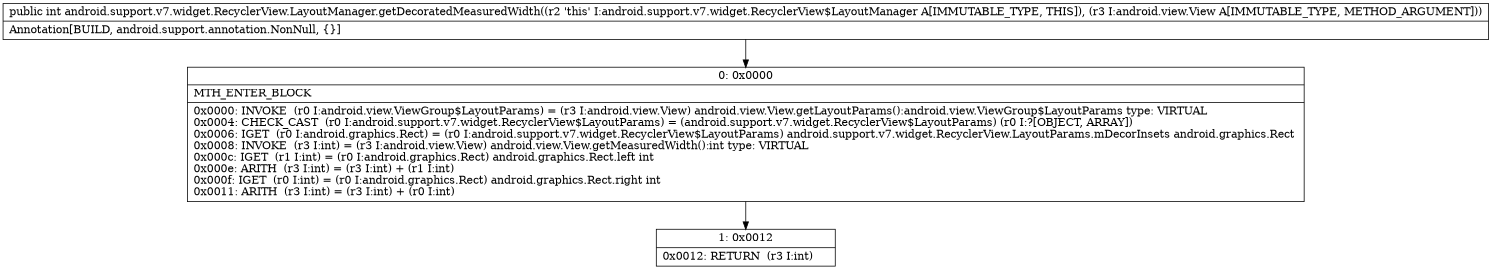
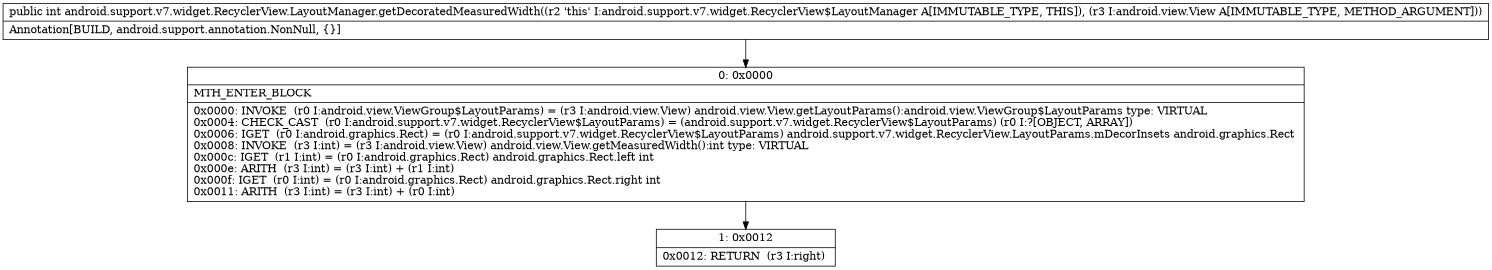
  digraph {
    fontname="DejaVu Serif"
    node [shape=record fontname="DejaVu Serif"]
    edge [fontname="DejaVu Serif"]
    n1 [label="{0\:\ 0x0000|MTH_ENTER_BLOCK\l|0x0000: INVOKE  (r0 I:android.view.ViewGroup$LayoutParams) = (r3 I:android.view.View) android.view.View.getLayoutParams():android.view.ViewGroup$LayoutParams type: VIRTUAL \l0x0004: CHECK_CAST  (r0 I:android.support.v7.widget.RecyclerView$LayoutParams) = (android.support.v7.widget.RecyclerView$LayoutParams) (r0 I:?[OBJECT, ARRAY]) \l0x0006: IGET  (r0 I:android.graphics.Rect) = (r0 I:android.support.v7.widget.RecyclerView$LayoutParams) android.support.v7.widget.RecyclerView.LayoutParams.mDecorInsets android.graphics.Rect \l0x0008: INVOKE  (r3 I:int) = (r3 I:android.view.View) android.view.View.getMeasuredWidth():int type: VIRTUAL \l0x000c: IGET  (r1 I:int) = (r0 I:android.graphics.Rect) android.graphics.Rect.left int \l0x000e: ARITH  (r3 I:int) = (r3 I:int) + (r1 I:int) \l0x000f: IGET  (r0 I:int) = (r0 I:android.graphics.Rect) android.graphics.Rect.right int \l0x0011: ARITH  (r3 I:int) = (r3 I:int) + (r0 I:int) \l}"]
-   n2 [label="{1\:\ 0x0012|0x0012: RETURN  (r3 I:int) \l}"]
+   n2 [label="{1\:\ 0x0012|0x0012: RETURN  (r3 I:right) \l}"]
    n3 [label="{public int android.support.v7.widget.RecyclerView.LayoutManager.getDecoratedMeasuredWidth((r2 'this' I:android.support.v7.widget.RecyclerView$LayoutManager A[IMMUTABLE_TYPE, THIS]), (r3 I:android.view.View A[IMMUTABLE_TYPE, METHOD_ARGUMENT]))  | Annotation[BUILD, android.support.annotation.NonNull, \{\}]\l}"]
    n1 -> n2
    n3 -> n1
  }
